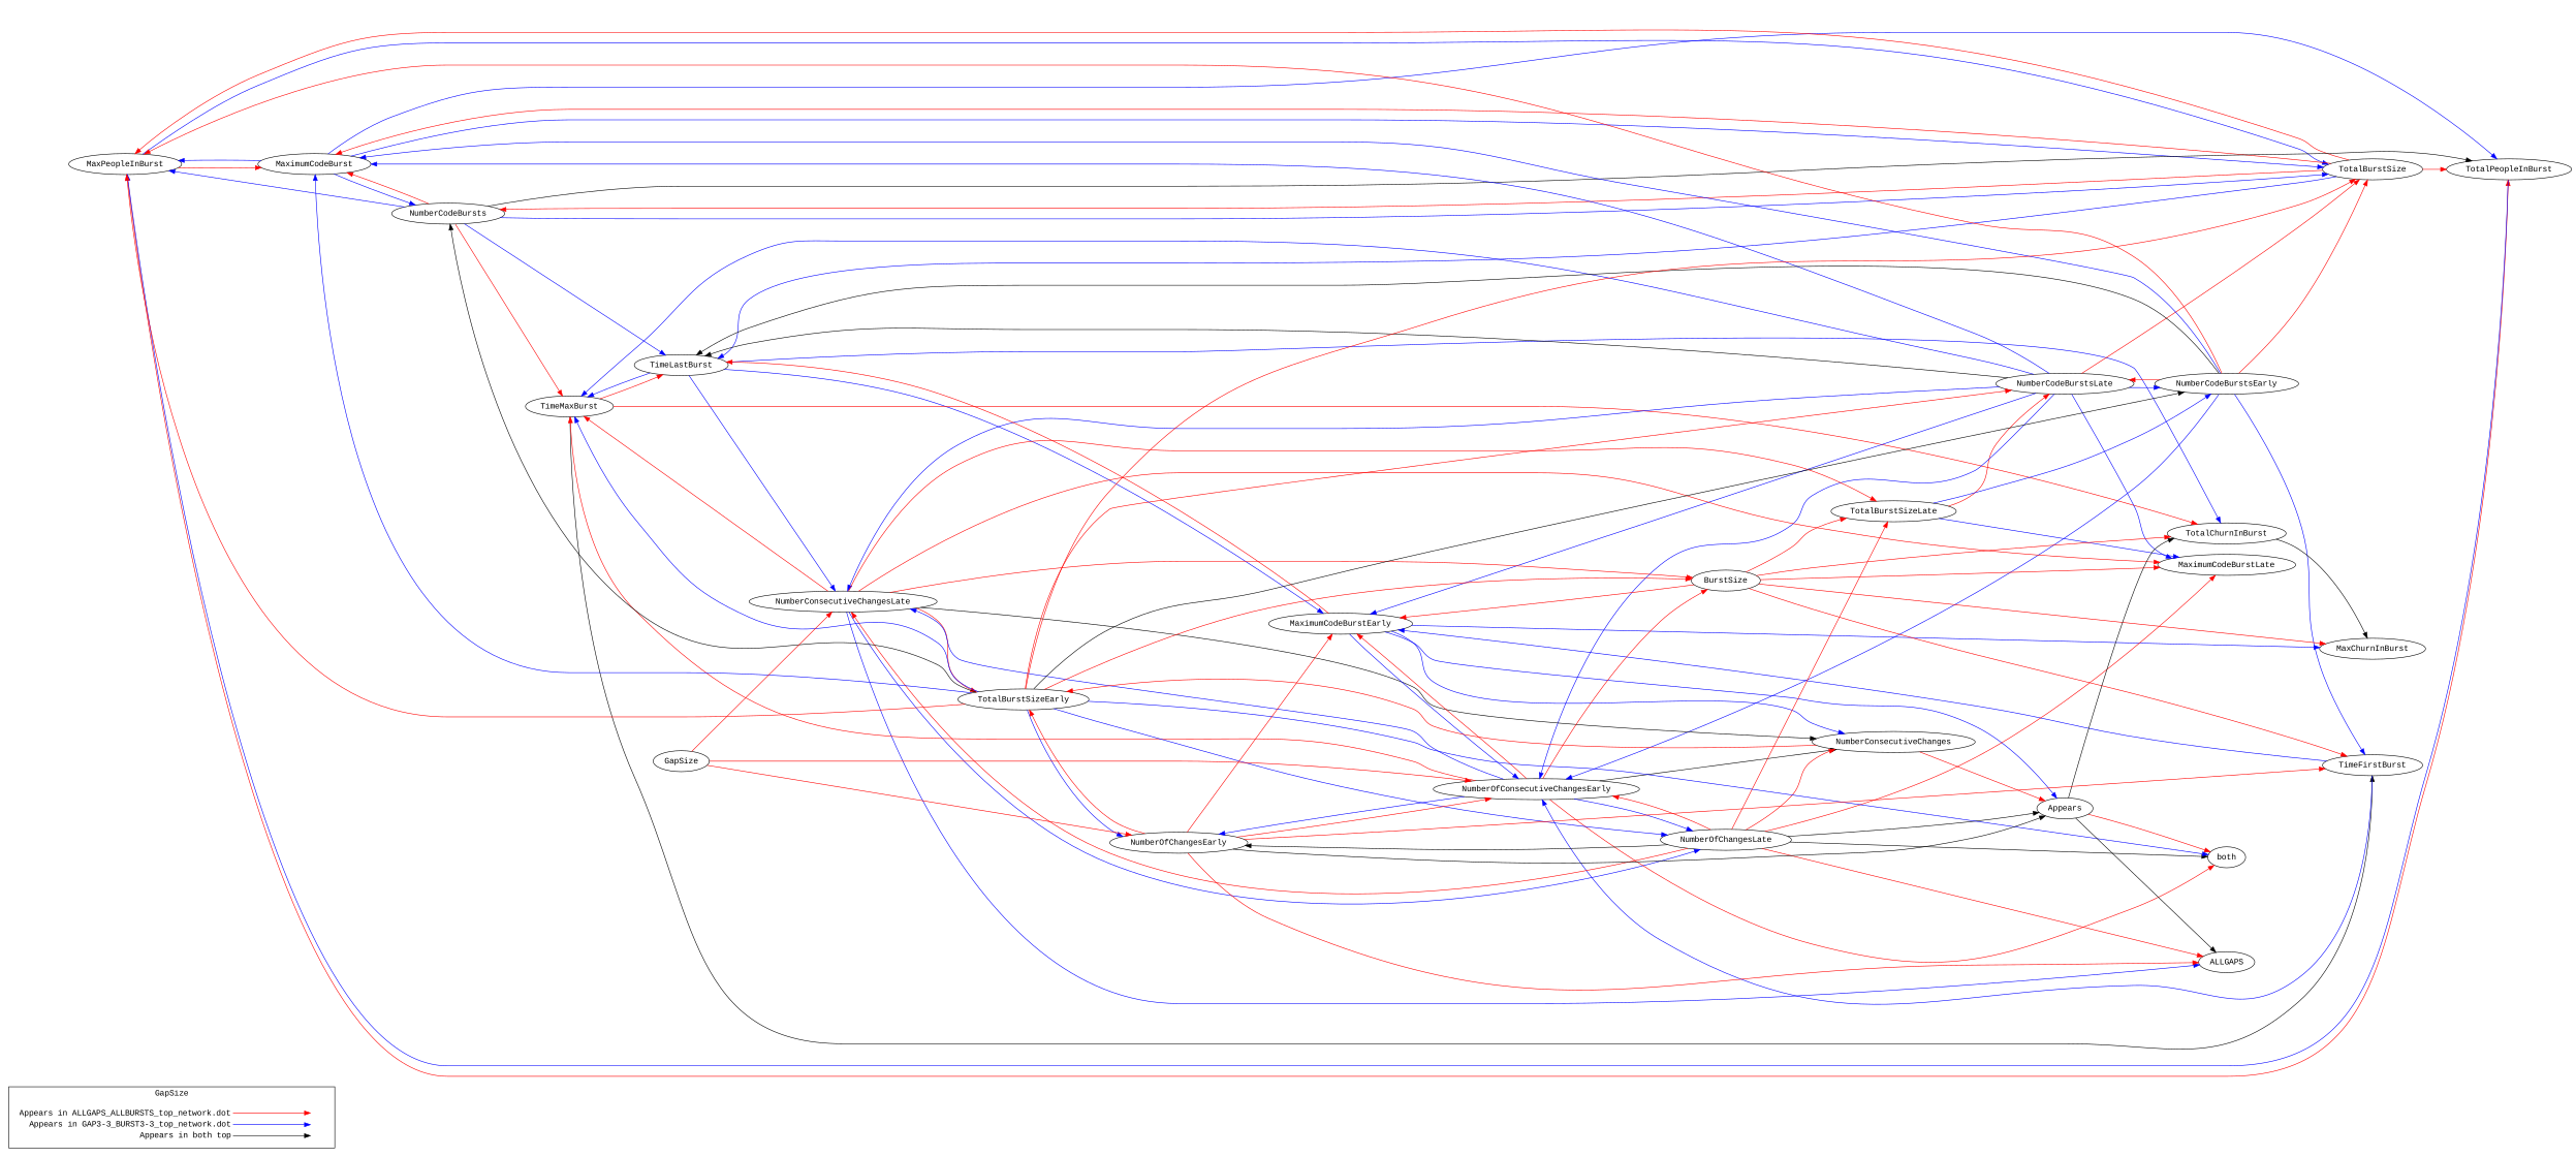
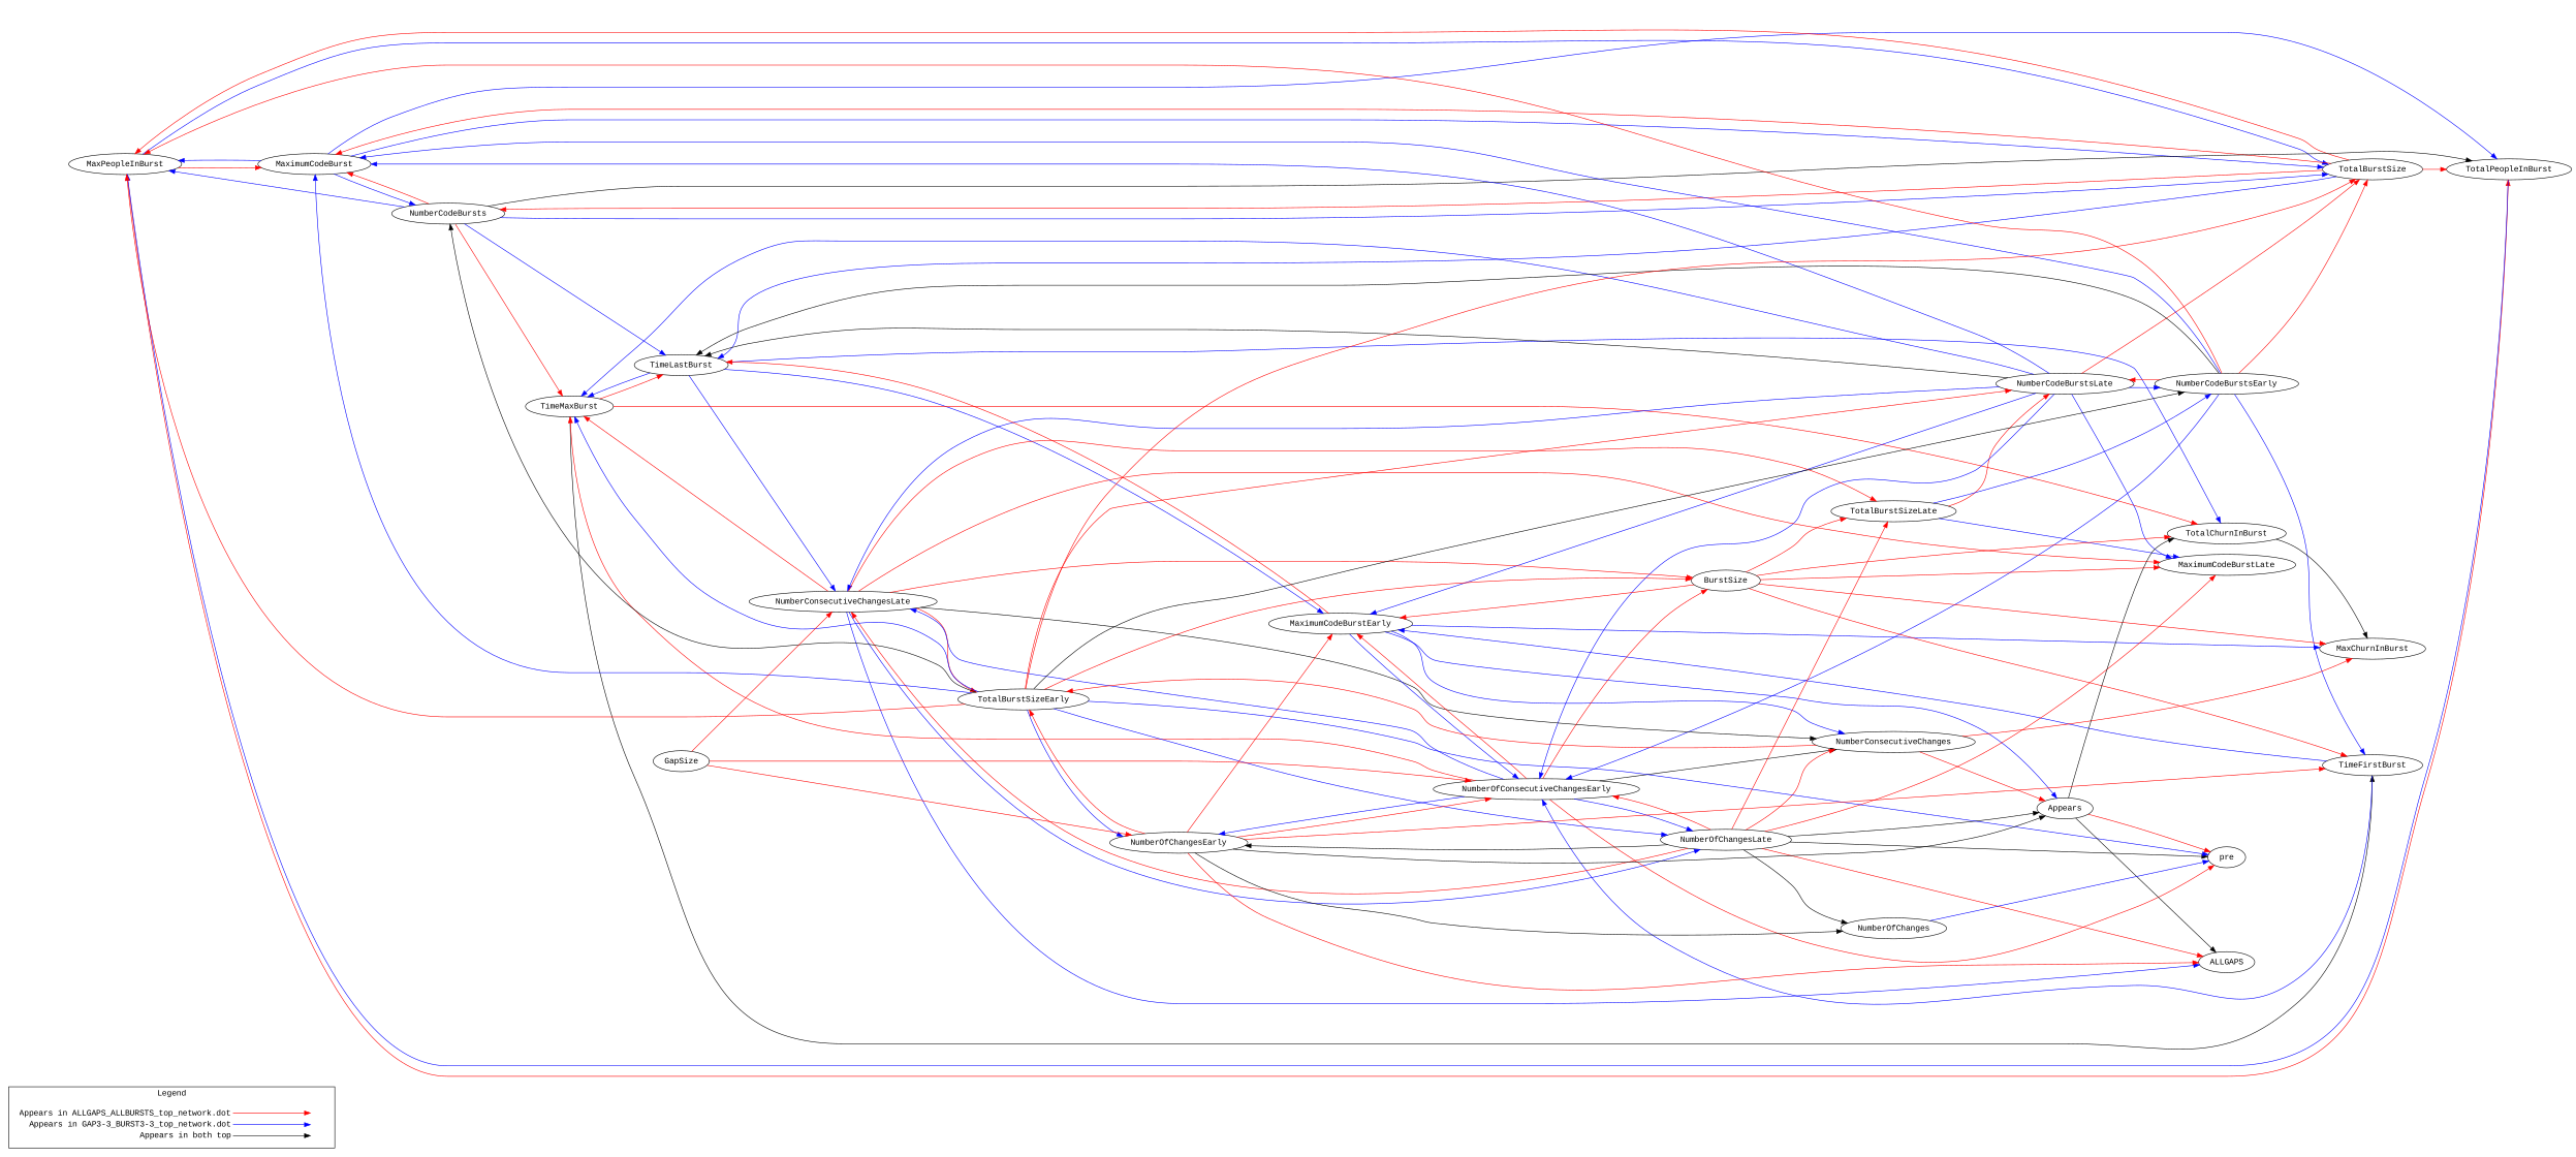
  digraph {
    fontname="Liberation Mono"
    rankdir=LR
    node [fontname="Liberation Mono"]
    edge [color=red fontname="Liberation Mono"]
    n1 [label=<<table border="0" cellpadding="2" cellspacing="0" cellborder="0">       <tr><td align="right" port="i1">Appears in ALLGAPS_ALLBURSTS_top_network.dot</td></tr>       <tr><td align="right" port="i2">Appears in GAP3-3_BURST3-3_top_network.dot</td></tr>       <tr><td align="right" port="i3">Appears in both top</td></tr>       </table>> shape=plaintext]
    n2 [label=<<table border="0" cellpadding="2" cellspacing="0" cellborder="0">       <tr><td port="i1">&nbsp;</td></tr>       <tr><td port="i2">&nbsp;</td></tr>       <tr><td port="i3">&nbsp;</td></tr>       </table>> shape=plaintext]
    MaxPeopleInBurst
    TotalPeopleInBurst
    MaximumCodeBurst
    TotalBurstSize
    NumberCodeBursts
    TimeLastBurst
    TimeMaxBurst
    TotalBurstSizeLate
    NumberCodeBurstsLate
    MaximumCodeBurstLate
    NumberCodeBurstsEarly
    NumberConsecutiveChangesLate
    MaximumCodeBurstEarly
    NumberOfConsecutiveChangesEarly
    TimeFirstBurst
    NumberOfChangesLate
    NumberConsecutiveChanges
    n20 [label=ALLGAPS]
    BurstSize
    TotalBurstSizeEarly
    n23 [label=Appears]
    MaxChurnInBurst
    TotalChurnInBurst
    NumberOfChangesEarly
-   pre [label=both]
+   pre
+   NumberOfChanges
    GapSize
    subgraph cluster_1 {
-     label=GapSize
+     label=Legend
      n1
      n2
    }
    n1 -> n2 [headport="i1:w" tailport="i1:e"]
    n1 -> n2 [color=blue headport="i2:w" tailport="i2:e"]
    n1 -> n2 [color=black headport="i3:w" tailport="i3:e"]
    MaxPeopleInBurst -> TotalPeopleInBurst
    MaxPeopleInBurst -> MaximumCodeBurst
    MaxPeopleInBurst -> TotalBurstSize [color=blue]
    TotalPeopleInBurst -> MaxPeopleInBurst [color=blue]
    MaximumCodeBurst -> MaxPeopleInBurst [color=blue]
    MaximumCodeBurst -> TotalPeopleInBurst [color=blue]
    MaximumCodeBurst -> TotalBurstSize [color=blue]
    MaximumCodeBurst -> NumberCodeBursts [color=blue]
    TotalBurstSize -> MaxPeopleInBurst
    TotalBurstSize -> TotalPeopleInBurst
    TotalBurstSize -> MaximumCodeBurst
    TotalBurstSize -> NumberCodeBursts
    TotalBurstSize -> TimeLastBurst [color=blue]
    NumberCodeBursts -> MaxPeopleInBurst [color=blue]
    NumberCodeBursts -> TotalPeopleInBurst [color=black]
    NumberCodeBursts -> MaximumCodeBurst
    NumberCodeBursts -> TotalBurstSize [color=blue]
    NumberCodeBursts -> TimeLastBurst [color=blue]
    NumberCodeBursts -> TimeMaxBurst
    TimeLastBurst -> TimeMaxBurst [color=blue]
    TimeLastBurst -> NumberConsecutiveChangesLate [color=blue]
    TimeLastBurst -> MaximumCodeBurstEarly [color=blue]
    TimeLastBurst -> TotalChurnInBurst [color=blue]
    TimeMaxBurst -> TimeLastBurst
    TimeMaxBurst -> TimeFirstBurst [color=black]
    TimeMaxBurst -> TotalChurnInBurst
    TotalBurstSizeLate -> NumberCodeBurstsLate
    TotalBurstSizeLate -> MaximumCodeBurstLate [color=blue]
    TotalBurstSizeLate -> NumberCodeBurstsEarly [color=blue]
    NumberCodeBurstsLate -> MaximumCodeBurst [color=blue]
    NumberCodeBurstsLate -> TotalBurstSize
    NumberCodeBurstsLate -> TimeLastBurst [color=black]
    NumberCodeBurstsLate -> TimeMaxBurst [color=blue]
    NumberCodeBurstsLate -> MaximumCodeBurstLate [color=blue]
    NumberCodeBurstsLate -> NumberCodeBurstsEarly [color=blue]
    NumberCodeBurstsLate -> NumberConsecutiveChangesLate [color=blue]
    NumberCodeBurstsLate -> MaximumCodeBurstEarly [color=blue]
    NumberCodeBurstsLate -> NumberOfConsecutiveChangesEarly [color=blue]
    NumberCodeBurstsEarly -> MaxPeopleInBurst
    NumberCodeBurstsEarly -> MaximumCodeBurst [color=blue]
    NumberCodeBurstsEarly -> TotalBurstSize
    NumberCodeBurstsEarly -> TimeLastBurst [color=black]
    NumberCodeBurstsEarly -> NumberCodeBurstsLate
    NumberCodeBurstsEarly -> NumberOfConsecutiveChangesEarly [color=blue]
    NumberCodeBurstsEarly -> TimeFirstBurst [color=blue]
    NumberConsecutiveChangesLate -> TimeMaxBurst
    NumberConsecutiveChangesLate -> TotalBurstSizeLate
    NumberConsecutiveChangesLate -> MaximumCodeBurstLate
    NumberConsecutiveChangesLate -> NumberOfChangesLate [color=blue]
    NumberConsecutiveChangesLate -> NumberConsecutiveChanges [color=black]
    NumberConsecutiveChangesLate -> n20 [color=blue]
    NumberConsecutiveChangesLate -> BurstSize
    NumberConsecutiveChangesLate -> TotalBurstSizeEarly
    MaximumCodeBurstEarly -> TimeLastBurst
    MaximumCodeBurstEarly -> NumberOfConsecutiveChangesEarly [color=blue]
    MaximumCodeBurstEarly -> NumberConsecutiveChanges [color=blue]
    MaximumCodeBurstEarly -> n23 [color=blue]
    MaximumCodeBurstEarly -> MaxChurnInBurst [color=blue]
    NumberOfConsecutiveChangesEarly -> TimeMaxBurst
    NumberOfConsecutiveChangesEarly -> NumberConsecutiveChangesLate [color=blue]
    NumberOfConsecutiveChangesEarly -> MaximumCodeBurstEarly
    NumberOfConsecutiveChangesEarly -> NumberOfChangesLate [color=blue]
    NumberOfConsecutiveChangesEarly -> NumberConsecutiveChanges [color=black]
    NumberOfConsecutiveChangesEarly -> BurstSize
    NumberOfConsecutiveChangesEarly -> NumberOfChangesEarly [color=blue]
    NumberOfConsecutiveChangesEarly -> pre
    TimeFirstBurst -> MaximumCodeBurstEarly [color=blue]
    TimeFirstBurst -> NumberOfConsecutiveChangesEarly [color=blue]
    NumberOfChangesLate -> TotalBurstSizeLate
    NumberOfChangesLate -> MaximumCodeBurstLate
    NumberOfChangesLate -> NumberConsecutiveChangesLate
    NumberOfChangesLate -> NumberOfConsecutiveChangesEarly
    NumberOfChangesLate -> NumberConsecutiveChanges
    NumberOfChangesLate -> n20
    NumberOfChangesLate -> n23 [color=black]
    NumberOfChangesLate -> NumberOfChangesEarly [color=black]
    NumberOfChangesLate -> pre [color=black]
+   NumberOfChangesLate -> NumberOfChanges [color=black]
    NumberConsecutiveChanges -> TotalBurstSizeEarly
    NumberConsecutiveChanges -> n23
+   NumberConsecutiveChanges -> MaxChurnInBurst
    BurstSize -> TotalBurstSizeLate
    BurstSize -> MaximumCodeBurstLate
    BurstSize -> MaximumCodeBurstEarly
    BurstSize -> TimeFirstBurst
    BurstSize -> MaxChurnInBurst
    BurstSize -> TotalChurnInBurst
    TotalBurstSizeEarly -> MaxPeopleInBurst
    TotalBurstSizeEarly -> MaximumCodeBurst [color=blue]
    TotalBurstSizeEarly -> TotalBurstSize
    TotalBurstSizeEarly -> NumberCodeBursts [color=black]
    TotalBurstSizeEarly -> TimeMaxBurst [color=blue]
    TotalBurstSizeEarly -> NumberCodeBurstsLate
    TotalBurstSizeEarly -> NumberCodeBurstsEarly [color=black]
    TotalBurstSizeEarly -> NumberOfChangesLate [color=blue]
    TotalBurstSizeEarly -> BurstSize
    TotalBurstSizeEarly -> NumberOfChangesEarly [color=blue]
    TotalBurstSizeEarly -> pre [color=blue]
    n23 -> n20 [color=black]
    n23 -> TotalChurnInBurst [color=black]
    n23 -> pre
    TotalChurnInBurst -> MaxChurnInBurst [color=black]
    NumberOfChangesEarly -> MaximumCodeBurstEarly
    NumberOfChangesEarly -> NumberOfConsecutiveChangesEarly
    NumberOfChangesEarly -> TimeFirstBurst
    NumberOfChangesEarly -> n20
    NumberOfChangesEarly -> TotalBurstSizeEarly
    NumberOfChangesEarly -> n23 [color=black]
+   NumberOfChangesEarly -> NumberOfChanges [color=black]
+   NumberOfChanges -> pre [color=blue]
    GapSize -> NumberConsecutiveChangesLate
    GapSize -> NumberOfConsecutiveChangesEarly
    GapSize -> NumberOfChangesEarly
  }
